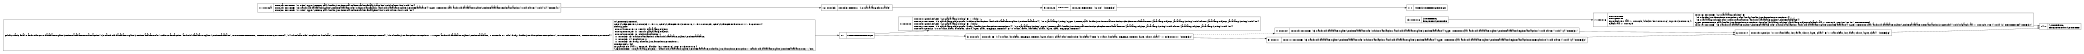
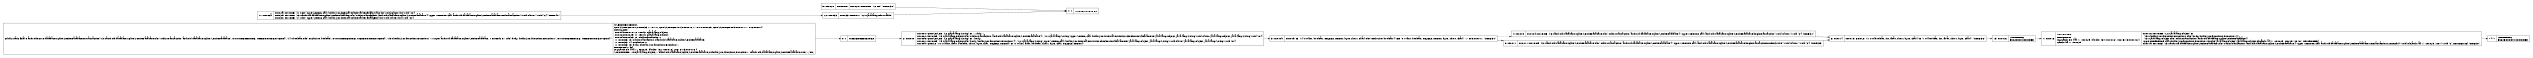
  digraph {
    rankdir=LR
    node [shape=record]
    n1 [label="{0\:\ ?|MTH_ENTER_BLOCK\l}"]
    n2 [label="{2\:\ 0x0000|0x0000: CONST_STR  (r0 I:java.lang.String) =  \"\<this\>\" \l0x0002: INVOKE  (r3 I:java.lang.Object A[D('$this$transaction' android.database.sqlite.SQLiteDatabase)]), (r0 I:java.lang.String) type: STATIC call: kotlin.jvm.internal.Intrinsics.checkNotNullParameter(java.lang.Object, java.lang.String):void A[MD:(java.lang.Object, java.lang.String):void (m)]\l0x0005: CONST_STR  (r0 I:java.lang.String) =  \"body\" \l0x0007: INVOKE  (r5 I:java.lang.Object A[D('body' kotlin.jvm.functions.Function1)]), (r0 I:java.lang.String) type: STATIC call: kotlin.jvm.internal.Intrinsics.checkNotNullParameter(java.lang.Object, java.lang.String):void A[MD:(java.lang.Object, java.lang.String):void (m)]\l0x000a: CONST  (r0 I:??[int, float, boolean, short, byte, char, OBJECT, ARRAY]) = (0 ??[int, float, boolean, short, byte, char, OBJECT, ARRAY]) \l}"]
    n3 [label="{3\:\ 0x000b|0x000b: IF  (r4 I:??[int, boolean, OBJECT, ARRAY, byte, short, char] A[D('exclusive' boolean)]) == (0 ??[int, boolean, OBJECT, ARRAY, byte, short, char])  \-\> B:5:0x0011  (LINE:30)\l}"]
    n4 [label="{4\:\ 0x000d|0x000d: INVOKE  (r3 I:android.database.sqlite.SQLiteDatabase A[D('$this$transaction' android.database.sqlite.SQLiteDatabase)]) type: VIRTUAL call: android.database.sqlite.SQLiteDatabase.beginTransaction():void A[MD:():void (c)] (LINE:31)\l}"]
    n5 [label="{5\:\ 0x0011|0x0011: INVOKE  (r3 I:android.database.sqlite.SQLiteDatabase A[D('$this$transaction' android.database.sqlite.SQLiteDatabase)]) type: VIRTUAL call: android.database.sqlite.SQLiteDatabase.beginTransactionNonExclusive():void A[MD:():void (c)] (LINE:33)\l}"]
    n6 [label="{6\:\ 0x0014|0x0015: CONST  (r1 I:??[boolean, int, float, short, byte, char]) = (1 ??[boolean, int, float, short, byte, char])  (LINE:36)\l}"]
    n7 [label="{13\:\ 0x0016|SYNTHETIC\lEXC_TOP_SPLITTER\l}"]
    n8 [label="{7\:\ 0x0016|TRY_ENTER\lTRY_LEAVE\lTryCatch #0 \{all \-\> 0x0029, blocks: (B:7:0x0016), top: B:13:0x0016 \}\lCatch: all \-\> 0x0029\l|0x0016: INVOKE  (r2 I:java.lang.Object) = \l  (r5 I:kotlin.jvm.functions.Function1 A[D('body' kotlin.jvm.functions.Function1)])\l  (r3 I:java.lang.Object A[D('$this$transaction' android.database.sqlite.SQLiteDatabase)])\l type: INTERFACE call: kotlin.jvm.functions.Function1.invoke(java.lang.Object):java.lang.Object A[Catch: all \-\> 0x0029, MD:(P1):R (m), TRY_ENTER]\l0x001a: INVOKE  (r3 I:android.database.sqlite.SQLiteDatabase A[D('$this$transaction' android.database.sqlite.SQLiteDatabase)]) type: VIRTUAL call: android.database.sqlite.SQLiteDatabase.setTransactionSuccessful():void A[Catch: all \-\> 0x0029, MD:():void (c), TRY_LEAVE] (LINE:37)\l}"]
    n9 [label="{14\:\ ?|SYNTHETIC\lEXC_BOTTOM_SPLITTER\l}"]
    n10 [label="{9\:\ 0x0028|RETURN\l|0x0028: RETURN  (r2 I:T)  (LINE:38)\l}"]
-   n11 [label="{1\:\ ?|MTH_SYNTHETIC_BLOCK\l}"]
+   n11 [label="{1\:\ ?|MTH_EXIT_BLOCK\l}"]
    n12 [label="{11\:\ 0x002a|0x002a: INVOKE  (r1 I:int) type: STATIC call: kotlin.jvm.internal.InlineMarker.finallyStart(int):void A[MD:(int):void (m)]\l0x002d: INVOKE  (r3 I:android.database.sqlite.SQLiteDatabase A[D('$this$transaction' android.database.sqlite.SQLiteDatabase)]) type: VIRTUAL call: android.database.sqlite.SQLiteDatabase.endTransaction():void A[MD:():void (c)] (LINE:40)\l0x0030: INVOKE  (r1 I:int) type: STATIC call: kotlin.jvm.internal.InlineMarker.finallyEnd(int):void A[MD:(int):void (m)]\l}"]
    n13 [label="{12\:\ 0x0033|0x0033: THROW  (r2 I:java.lang.Throwable) \l}"]
    n14 [label="{public static final T androidx.core.database.sqlite.SQLiteDatabaseKt.transaction((r3 I:android.database.sqlite.SQLiteDatabase A[D('$this$transaction' android.database.sqlite.SQLiteDatabase), IMMUTABLE_TYPE, METHOD_ARGUMENT]), (r4 I:boolean A[D('exclusive' boolean), IMMUTABLE_TYPE, METHOD_ARGUMENT]), (r5 I:kotlin.jvm.functions.Function1\<? super android.database.sqlite.SQLiteDatabase, ? extends T\> A[D('body' kotlin.jvm.functions.Function1), IMMUTABLE_TYPE, METHOD_ARGUMENT]))  | USE_LINES_HINTS\lCROSS_EDGE: B:12:0x0033 \-\> B:1:?, CROSS_EDGE: B:13:0x0016 \-\> B:10:0x0029, CROSS_EDGE: B:5:0x0011 \-\> B:6:0x0014\lDebug Info:\l  0x001a\-0x001e: r2 'result' Ljava\/lang\/Object;\l  0x0028\-0x0029: r1 'result' Ljava\/lang\/Object;\l  0x000b\-0x0033: r0 '$i$f$transaction' I\l  \-1 \-0x0033: r3 '$this$transaction' Landroid\/database\/sqlite\/SQLiteDatabase;\l  \-1 \-0x0033: r4 'exclusive' Z\l  \-1 \-0x0033: r5 'body' Lkotlin\/jvm\/functions\/Function1;\lTYPE_VARS: [T]\lTryCatch #0 \{all \-\> 0x0029, blocks: (B:7:0x0016), top: B:13:0x0016 \}\lSIGNATURE: \<T:Ljava\/lang\/Object;\>(Landroid\/database\/sqlite\/SQLiteDatabase;ZLkotlin\/jvm\/functions\/Function1\<\-Landroid\/database\/sqlite\/SQLiteDatabase;+TT;\>;)TT;\l}"]
    n1 -> n2
-   n1 -> n3
+   n2 -> n3
    n3 -> n4 [style=dashed]
    n3 -> n5
    n4 -> n6
    n5 -> n6
-   n6 -> n9
+   n6 -> n7
    n7 -> n8
    n8 -> n9
    n10 -> n11
    n12 -> n13
-   n13 -> n10
+   n13 -> n11
    n14 -> n1
  }
